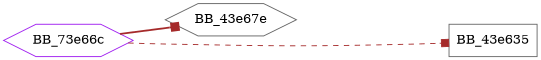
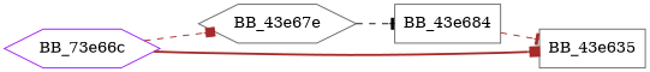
  digraph {
    rankdir=LR
    node [color=gray40 shape=hexagon]
    edge [arrowhead=box color=brown style=bold]
    n1 [color=purple label=BB_73e66c]
    BB_43e67e
    n3 [label=BB_43e635 shape=box]
-   n1 -> BB_43e67e
-   n1 -> n3 [style=dashed]
+   BB_43e684 [shape=box]
+   n1 -> BB_43e67e [style=dashed]
+   n1 -> n3
+   BB_43e67e -> BB_43e684 [arrowhead=tee color=black style=dashed]
+   BB_43e684 -> n3 [arrowhead=tee style=dashed]
  }
